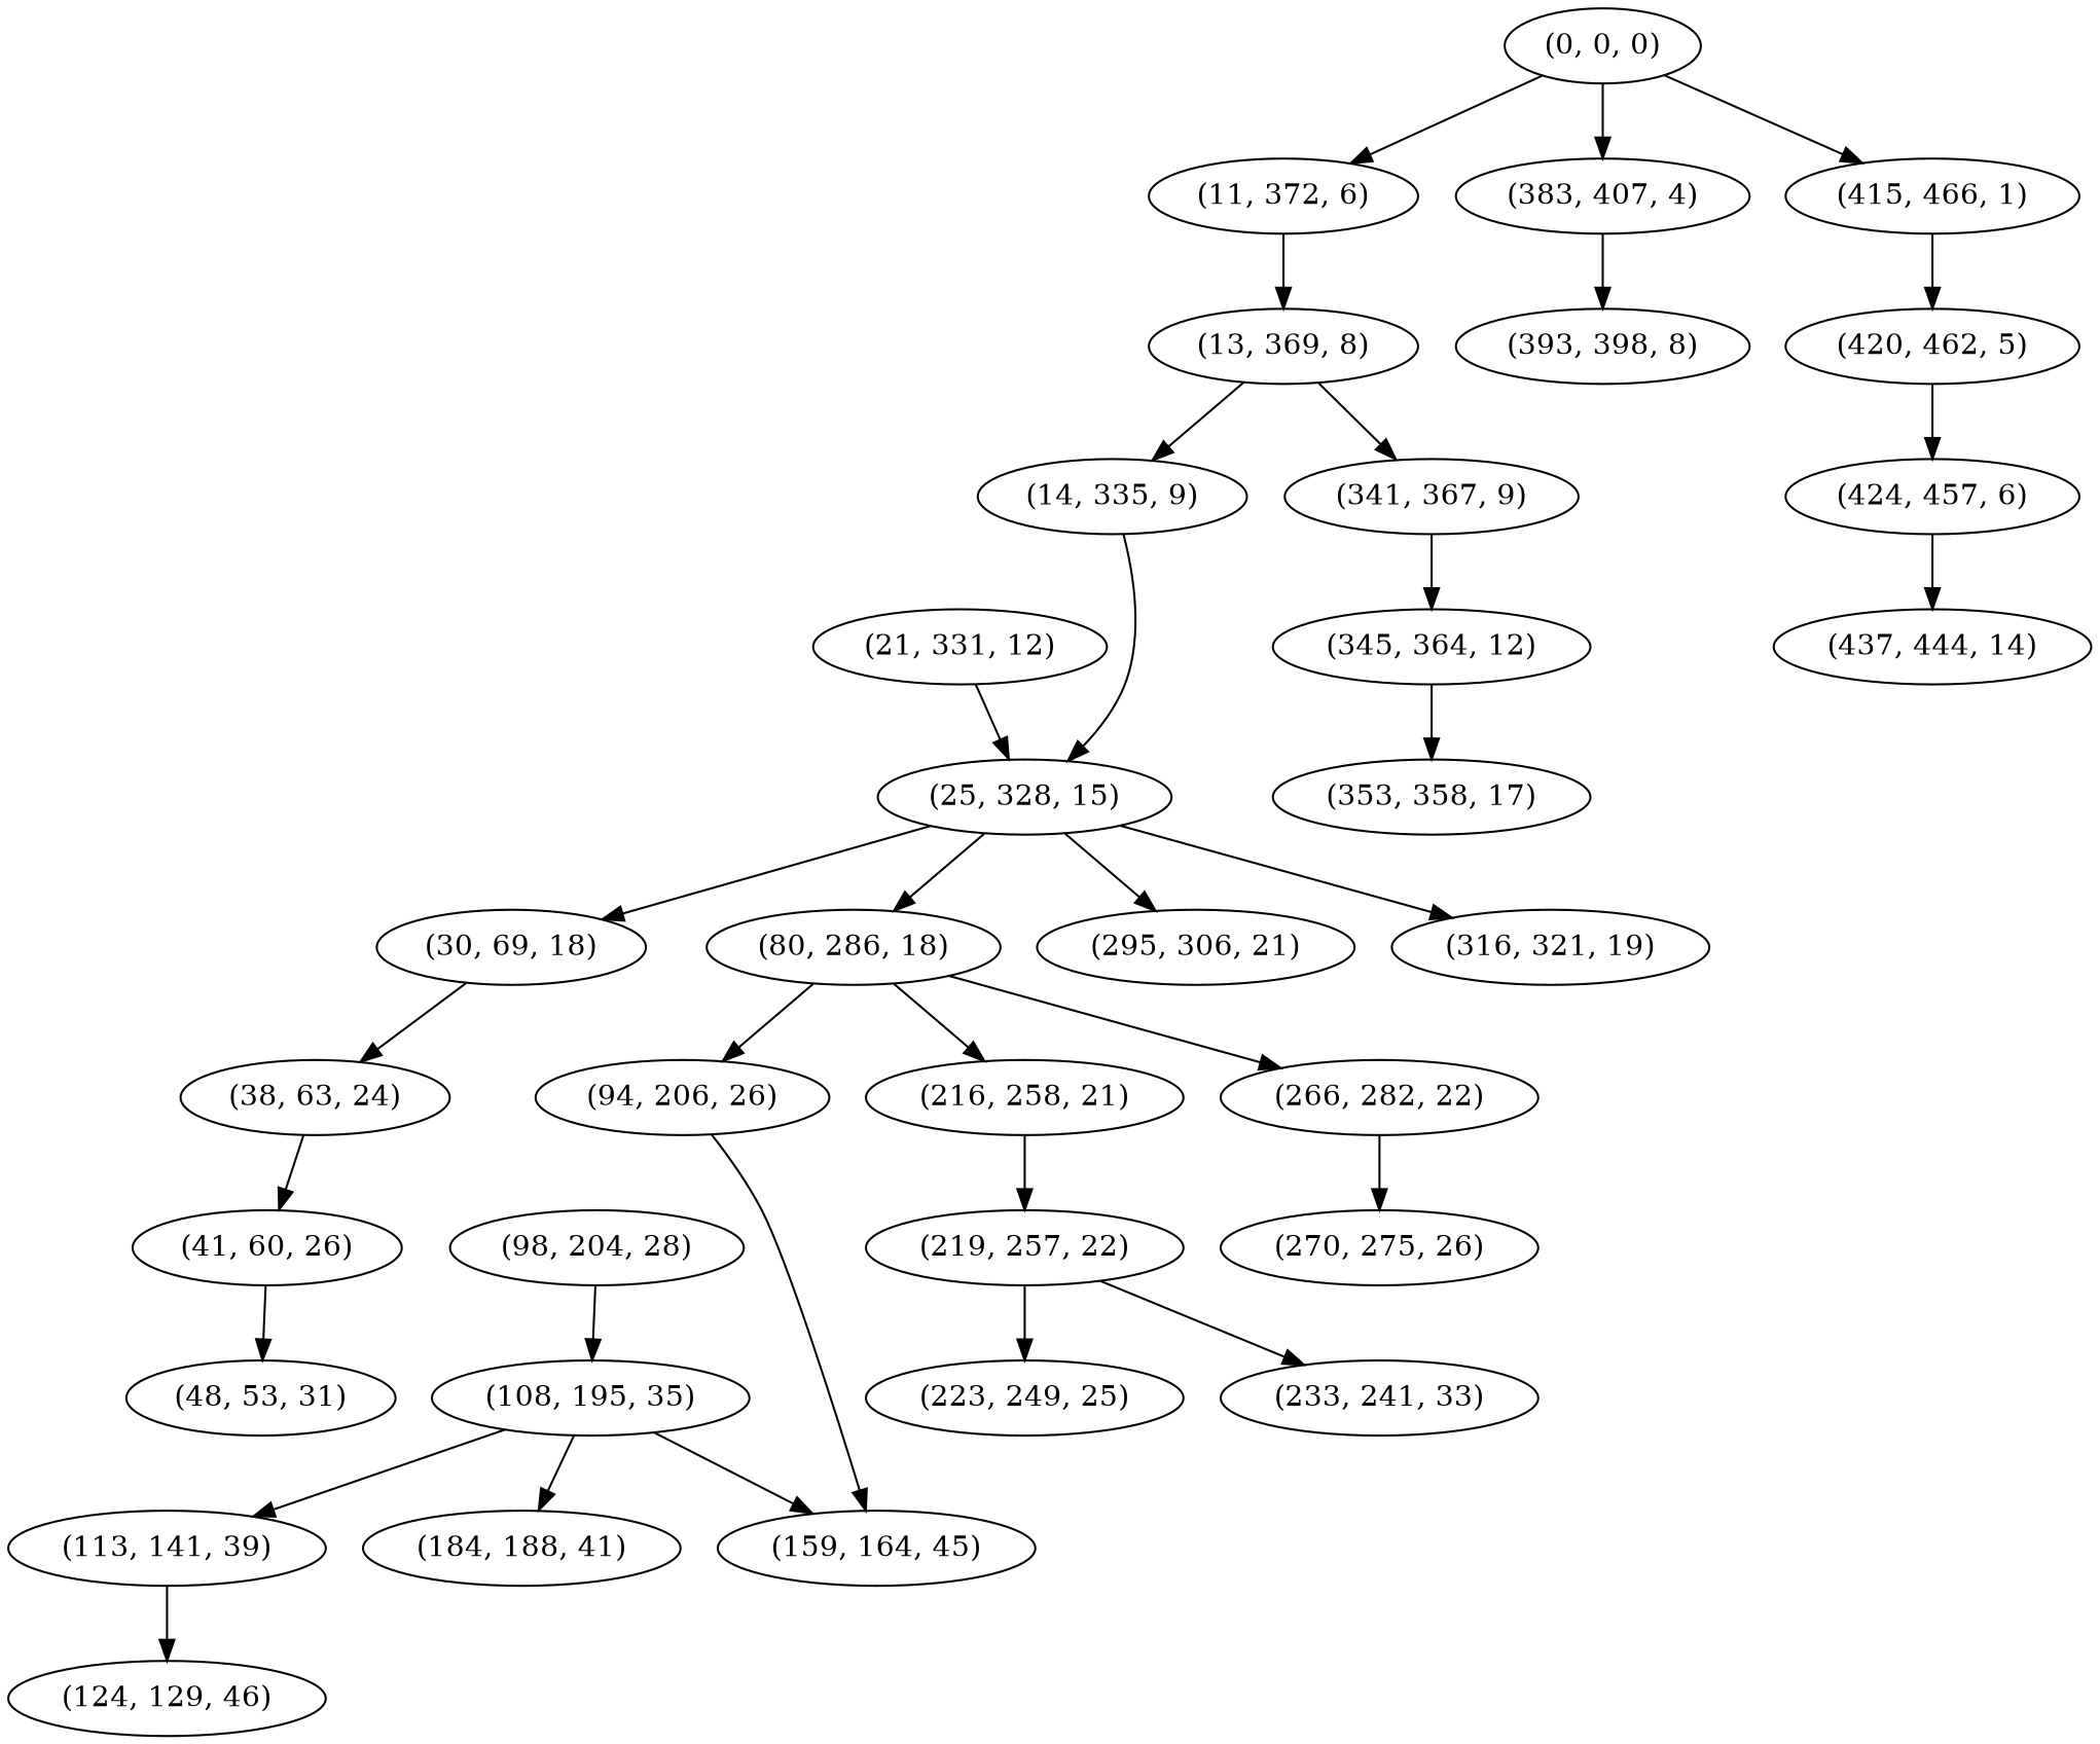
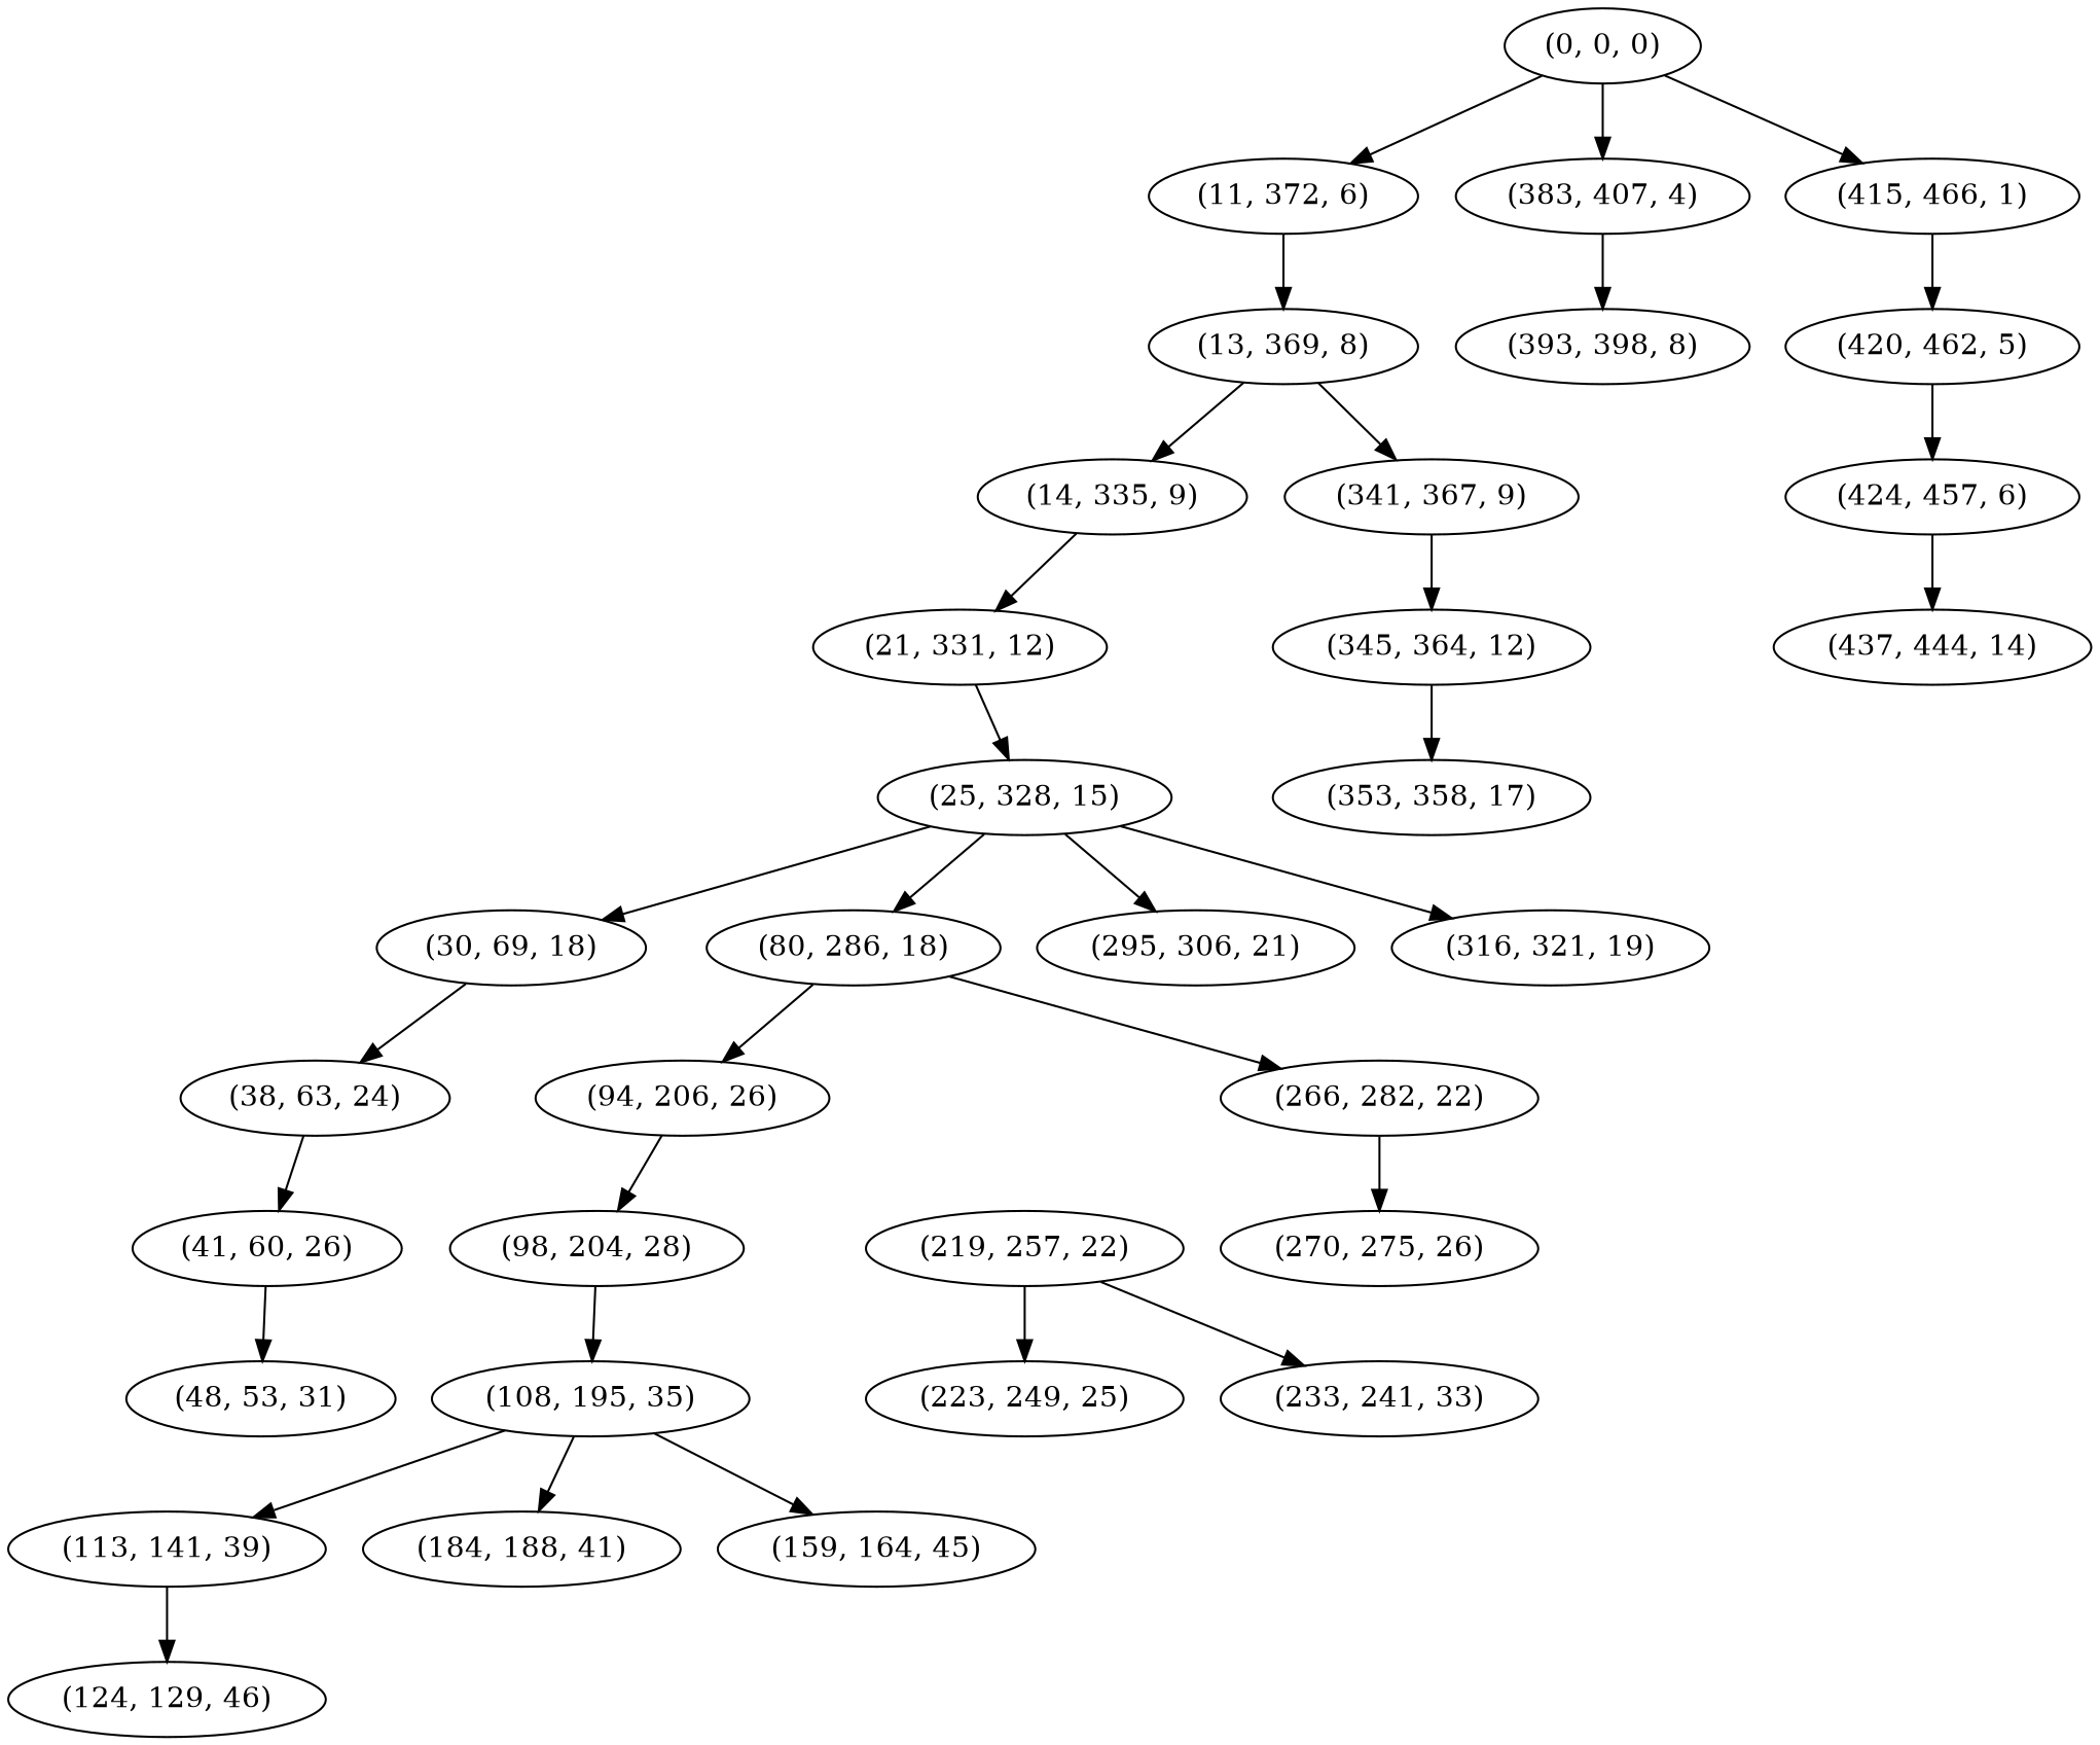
  digraph {
    "(0, 0, 0)"
    "(11, 372, 6)"
    "(383, 407, 4)"
    "(415, 466, 1)"
    "(13, 369, 8)"
    "(393, 398, 8)"
    "(420, 462, 5)"
    "(14, 335, 9)"
    "(341, 367, 9)"
    "(21, 331, 12)"
    "(345, 364, 12)"
    "(25, 328, 15)"
    "(30, 69, 18)"
    "(80, 286, 18)"
    "(295, 306, 21)"
    "(316, 321, 19)"
    "(38, 63, 24)"
    "(94, 206, 26)"
-   "(216, 258, 21)"
    "(266, 282, 22)"
    "(41, 60, 26)"
    "(48, 53, 31)"
    "(98, 204, 28)"
    "(219, 257, 22)"
    "(270, 275, 26)"
    "(108, 195, 35)"
    "(113, 141, 39)"
    "(159, 164, 45)"
    "(184, 188, 41)"
    "(124, 129, 46)"
    "(223, 249, 25)"
    "(233, 241, 33)"
    "(353, 358, 17)"
    "(424, 457, 6)"
    "(437, 444, 14)"
    "(0, 0, 0)" -> "(11, 372, 6)"
    "(0, 0, 0)" -> "(383, 407, 4)"
    "(0, 0, 0)" -> "(415, 466, 1)"
    "(11, 372, 6)" -> "(13, 369, 8)"
    "(383, 407, 4)" -> "(393, 398, 8)"
    "(415, 466, 1)" -> "(420, 462, 5)"
    "(13, 369, 8)" -> "(14, 335, 9)"
    "(13, 369, 8)" -> "(341, 367, 9)"
    "(420, 462, 5)" -> "(424, 457, 6)"
-   "(14, 335, 9)" -> "(25, 328, 15)"
+   "(14, 335, 9)" -> "(21, 331, 12)"
    "(341, 367, 9)" -> "(345, 364, 12)"
    "(21, 331, 12)" -> "(25, 328, 15)"
    "(345, 364, 12)" -> "(353, 358, 17)"
    "(25, 328, 15)" -> "(30, 69, 18)"
    "(25, 328, 15)" -> "(80, 286, 18)"
    "(25, 328, 15)" -> "(295, 306, 21)"
    "(25, 328, 15)" -> "(316, 321, 19)"
    "(30, 69, 18)" -> "(38, 63, 24)"
    "(80, 286, 18)" -> "(94, 206, 26)"
-   "(80, 286, 18)" -> "(216, 258, 21)"
    "(80, 286, 18)" -> "(266, 282, 22)"
    "(38, 63, 24)" -> "(41, 60, 26)"
-   "(94, 206, 26)" -> "(159, 164, 45)"
-   "(216, 258, 21)" -> "(219, 257, 22)"
+   "(94, 206, 26)" -> "(98, 204, 28)"
    "(266, 282, 22)" -> "(270, 275, 26)"
    "(41, 60, 26)" -> "(48, 53, 31)"
    "(98, 204, 28)" -> "(108, 195, 35)"
    "(219, 257, 22)" -> "(223, 249, 25)"
    "(219, 257, 22)" -> "(233, 241, 33)"
    "(108, 195, 35)" -> "(113, 141, 39)"
    "(108, 195, 35)" -> "(159, 164, 45)"
    "(108, 195, 35)" -> "(184, 188, 41)"
    "(113, 141, 39)" -> "(124, 129, 46)"
    "(424, 457, 6)" -> "(437, 444, 14)"
  }
